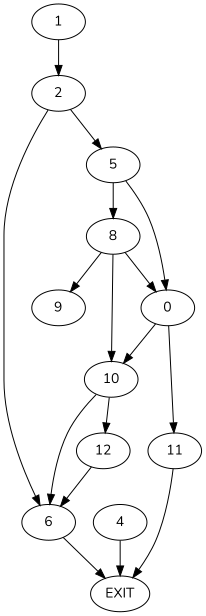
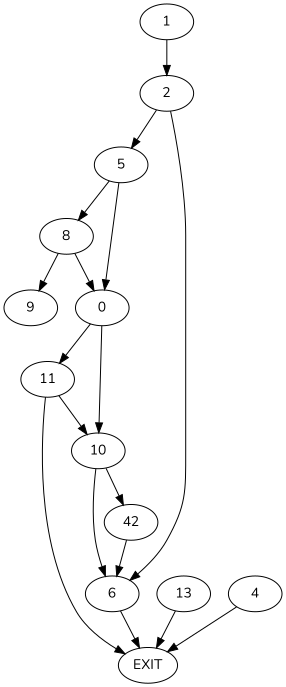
  digraph {
    fontname=Nunito
    node [fontname=Nunito]
    edge [fontname=Nunito]
    1
    2
    n3 [label=EXIT]
+   13
    5
    6
    n7 [label=0]
    8
    4
    10
    11
    9
-   12
+   12 [label=42]
    1 -> 2
    2 -> 5
    2 -> 6
+   13 -> n3
    5 -> n7
    5 -> 8
    6 -> n3
    n7 -> 10
    n7 -> 11
    8 -> n7
    8 -> 9
    4 -> n3
    10 -> 6
    10 -> 12
    11 -> n3
-   8 -> 10
+   11 -> 10
    12 -> 6
  }
